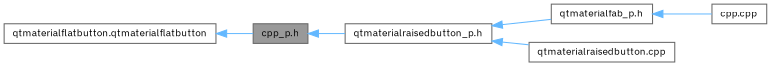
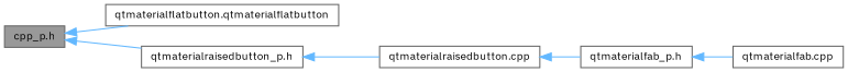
  digraph {
    fontname="IBM Plex Sans"
    rankdir=LR
    node [color=grey40 fillcolor=white fontname="IBM Plex Sans" fontsize=10 shape=box style=filled]
    edge [color=steelblue1 dir=back fontname="IBM Plex Sans" fontsize=10 labelfontname=Helvetica labelfontsize=10 style=solid]
    n1 [color=gray40 fillcolor=grey60 fontcolor=black height=0.2 label="cpp_p.h" width=0.4]
    n2 [height=0.2 label="qtmaterialflatbutton.qtmaterialflatbutton" width=0.4]
    n3 [height=0.2 label="qtmaterialraisedbutton_p.h" width=0.4]
    n4 [height=0.2 label="qtmaterialfab_p.h" width=0.4]
    n5 [height=0.2 label="qtmaterialraisedbutton.cpp" width=0.4]
-   n6 [height=0.2 label="cpp.cpp" width=0.4]
-   n2 -> n1
+   n6 [height=0.2 label="qtmaterialfab.cpp" width=0.4]
+   n1 -> n2
    n1 -> n3
-   n3 -> n4
+   n5 -> n4
    n3 -> n5
    n4 -> n6
  }
